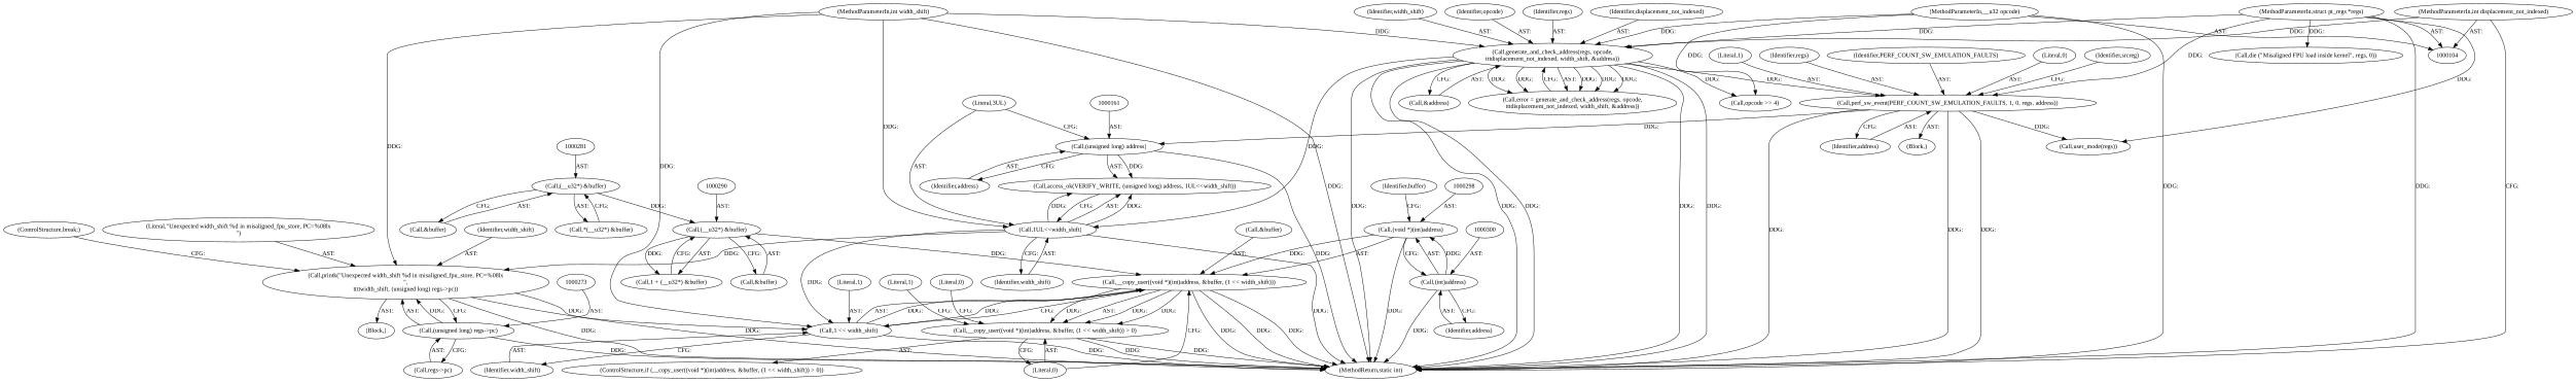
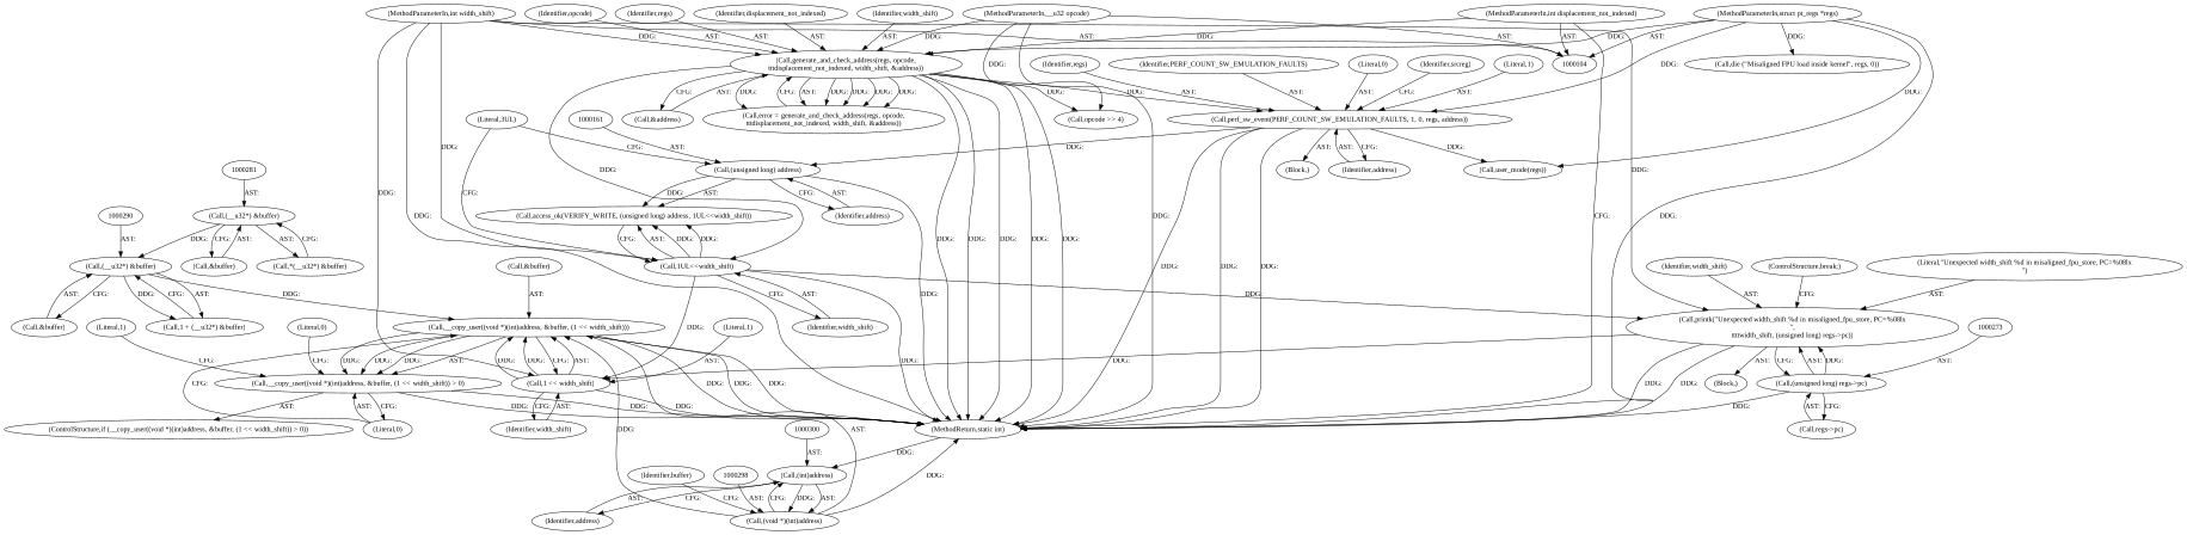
  digraph {
    fontname="Liberation Serif"
    node [fontname="Liberation Serif"]
    edge [fontname="Liberation Serif"]
    n1 [label="(Call,__copy_user((void *)(int)address, &buffer, (1 << width_shift)))"]
    n2 [label="(Call,1 << width_shift)"]
    n3 [label="(Call,__copy_user((void *)(int)address, &buffer, (1 << width_shift)) > 0)"]
    n4 [label="(MethodReturn,static int)"]
    n5 [label="(Identifier,width_shift)"]
    n6 [label="(ControlStructure,if (__copy_user((void *)(int)address, &buffer, (1 << width_shift)) > 0))"]
    n7 [label="(Literal,0)"]
    n8 [label="(Call,(void *)(int)address)"]
    n9 [label="(Call,(int)address)"]
    n10 [label="(Identifier,address)"]
    n11 [label="(Call,(unsigned long) address)"]
    n12 [label="(Call,access_ok(VERIFY_WRITE, (unsigned long) address, 1UL<<width_shift))"]
    n13 [label="(Identifier,address)"]
    n14 [label="(Call,1UL<<width_shift)"]
    n15 [label="(Call,perf_sw_event(PERF_COUNT_SW_EMULATION_FAULTS, 1, 0, regs, address))"]
    n16 [label="(Identifier,address)"]
    n17 [label="(Block,)"]
    n18 [label="(Call,user_mode(regs))"]
    n19 [label="(Call,generate_and_check_address(regs, opcode,\n\t\t\tdisplacement_not_indexed, width_shift, &address))"]
    n20 [label="(Call,&address)"]
    n21 [label="(Call,error = generate_and_check_address(regs, opcode,\n\t\t\tdisplacement_not_indexed, width_shift, &address))"]
    n22 [label="(Call,opcode >> 4)"]
    n23 [label="(Call,printk(\"Unexpected width_shift %d in misaligned_fpu_store, PC=%08lx\n\",\n\t\t\t\twidth_shift, (unsigned long) regs->pc))"]
    n24 [label="(Identifier,width_shift)"]
    n25 [label="(MethodParameterIn,struct pt_regs *regs)"]
    n26 [label="(Call,die (\"Misaligned FPU load inside kernel\", regs, 0))"]
    1000104
    n28 [label="(MethodParameterIn,__u32 opcode)"]
    n29 [label="(MethodParameterIn,int displacement_not_indexed)"]
    n30 [label="(MethodParameterIn,int width_shift)"]
    n31 [label="(Call,(unsigned long) regs->pc)"]
    n32 [label="(Block,)"]
    n33 [label="(Call,(__u32*) &buffer)"]
    n34 [label="(Call,&buffer)"]
    n35 [label="(Call,1 + (__u32*) &buffer)"]
    n36 [label="(Call,(__u32*) &buffer)"]
    n37 [label="(Call,*(__u32*) &buffer)"]
    n38 [label="(Call,&buffer)"]
    n39 [label="(Call,regs->pc)"]
    n40 [label="(Identifier,displacement_not_indexed)"]
    n41 [label="(Call,&buffer)"]
    n42 [label="(Literal,1)"]
    n43 [label="(Literal,1)"]
    n44 [label="(Identifier,buffer)"]
    n45 [label="(Identifier,width_shift)"]
    n46 [label="(ControlStructure,break;)"]
    n47 [label="(Identifier,regs)"]
    n48 [label="(Identifier,PERF_COUNT_SW_EMULATION_FAULTS)"]
    n49 [label="(Literal,0)"]
    n50 [label="(Literal,\"Unexpected width_shift %d in misaligned_fpu_store, PC=%08lx\n\")"]
    n51 [label="(Literal,3UL)"]
    n52 [label="(Literal,1)"]
    n53 [label="(Literal,0)"]
    n54 [label="(Identifier,width_shift)"]
    n55 [label="(Identifier,opcode)"]
    n56 [label="(Identifier,srcreg)"]
    n57 [label="(Identifier,regs)"]
    1000298
    1000300
    1000161
    1000290
    1000281
    1000273
    n1 -> n2 [label="CFG: "]
    n1 -> n3 [label="AST: "]
    n1 -> n3 [label="DDG: "]
    n1 -> n3 [label="DDG: "]
    n1 -> n3 [label="DDG: "]
    n1 -> n4 [label="DDG: "]
    n1 -> n4 [label="DDG: "]
    n1 -> n4 [label="DDG: "]
    n2 -> n1 [label="AST: "]
    n2 -> n1 [label="DDG: "]
    n2 -> n1 [label="DDG: "]
    n2 -> n4 [label="DDG: "]
    n2 -> n5 [label="CFG: "]
    n3 -> n4 [label="DDG: "]
    n3 -> n4 [label="DDG: "]
    n3 -> n6 [label="AST: "]
    n3 -> n7 [label="CFG: "]
    n5 -> n2 [label="AST: "]
    n7 -> n1 [label="CFG: "]
    n7 -> n3 [label="AST: "]
    n8 -> n1 [label="AST: "]
    n8 -> n1 [label="DDG: "]
    n8 -> n4 [label="DDG: "]
    n8 -> n9 [label="CFG: "]
-   n9 -> n4 [label="DDG: "]
+   n4 -> n9 [label="DDG: "]
    n9 -> n8 [label="AST: "]
    n9 -> n8 [label="DDG: "]
    n9 -> n10 [label="CFG: "]
    n10 -> n9 [label="AST: "]
    n11 -> n4 [label="DDG: "]
    n11 -> n12 [label="AST: "]
    n11 -> n12 [label="DDG: "]
    n11 -> n13 [label="CFG: "]
    n12 -> n14 [label="CFG: "]
    n13 -> n11 [label="AST: "]
    n14 -> n2 [label="DDG: "]
    n14 -> n4 [label="DDG: "]
    n14 -> n12 [label="AST: "]
    n14 -> n12 [label="DDG: "]
    n14 -> n12 [label="DDG: "]
    n14 -> n23 [label="DDG: "]
    n14 -> n24 [label="CFG: "]
    n15 -> n4 [label="DDG: "]
    n15 -> n4 [label="DDG: "]
    n15 -> n4 [label="DDG: "]
    n15 -> n11 [label="DDG: "]
    n15 -> n16 [label="CFG: "]
    n15 -> n17 [label="AST: "]
    n15 -> n18 [label="DDG: "]
    n16 -> n15 [label="AST: "]
    n19 -> n4 [label="DDG: "]
    n19 -> n4 [label="DDG: "]
    n19 -> n4 [label="DDG: "]
    n19 -> n4 [label="DDG: "]
    n19 -> n4 [label="DDG: "]
    n19 -> n14 [label="DDG: "]
    n19 -> n15 [label="DDG: "]
    n19 -> n20 [label="CFG: "]
    n19 -> n21 [label="AST: "]
    n19 -> n21 [label="DDG: "]
    n19 -> n21 [label="DDG: "]
    n19 -> n21 [label="DDG: "]
    n19 -> n21 [label="DDG: "]
    n19 -> n21 [label="DDG: "]
    n19 -> n22 [label="DDG: "]
    n20 -> n19 [label="AST: "]
    n21 -> n19 [label="CFG: "]
    n23 -> n2 [label="DDG: "]
    n23 -> n4 [label="DDG: "]
    n23 -> n4 [label="DDG: "]
    n23 -> n31 [label="CFG: "]
    n23 -> n32 [label="AST: "]
    n24 -> n14 [label="AST: "]
    n25 -> n4 [label="DDG: "]
    n25 -> n15 [label="DDG: "]
    n25 -> n18 [label="DDG: "]
    n25 -> n19 [label="DDG: "]
    n25 -> n26 [label="DDG: "]
    n25 -> 1000104 [label="AST: "]
    n28 -> n4 [label="DDG: "]
    n28 -> n19 [label="DDG: "]
    n28 -> n22 [label="DDG: "]
    n28 -> 1000104 [label="AST: "]
    n29 -> n4 [label="CFG: "]
    n29 -> n19 [label="DDG: "]
    n29 -> 1000104 [label="AST: "]
    n30 -> n2 [label="DDG: "]
    n30 -> n4 [label="DDG: "]
    n30 -> n14 [label="DDG: "]
    n30 -> n19 [label="DDG: "]
    n30 -> n23 [label="DDG: "]
+   n30 -> 1000104 [label="AST: "]
    n31 -> n4 [label="DDG: "]
    n31 -> n23 [label="AST: "]
    n31 -> n23 [label="DDG: "]
    n31 -> n39 [label="CFG: "]
    n33 -> n1 [label="DDG: "]
    n33 -> n34 [label="CFG: "]
    n33 -> n35 [label="AST: "]
    n33 -> n35 [label="DDG: "]
    n34 -> n33 [label="AST: "]
    n35 -> n33 [label="CFG: "]
    n36 -> n33 [label="DDG: "]
    n36 -> n37 [label="AST: "]
    n36 -> n38 [label="CFG: "]
    n37 -> n36 [label="CFG: "]
    n38 -> n36 [label="AST: "]
    n39 -> n31 [label="AST: "]
    n40 -> n19 [label="AST: "]
    n41 -> n1 [label="AST: "]
    n42 -> n3 [label="CFG: "]
    n43 -> n15 [label="AST: "]
    n44 -> n8 [label="CFG: "]
    n45 -> n23 [label="AST: "]
    n46 -> n23 [label="CFG: "]
    n47 -> n15 [label="AST: "]
    n48 -> n15 [label="AST: "]
    n49 -> n15 [label="AST: "]
    n50 -> n23 [label="AST: "]
    n51 -> n11 [label="CFG: "]
-   n51 -> n14 [label="AST: "]
+   n51 -> n14 [label="CFG: "]
    n52 -> n2 [label="AST: "]
    n53 -> n3 [label="CFG: "]
    n54 -> n19 [label="AST: "]
    n55 -> n19 [label="AST: "]
    n56 -> n15 [label="CFG: "]
    n57 -> n19 [label="AST: "]
    1000298 -> n8 [label="AST: "]
    1000300 -> n9 [label="AST: "]
    1000161 -> n11 [label="AST: "]
    1000290 -> n33 [label="AST: "]
    1000281 -> n36 [label="AST: "]
    1000273 -> n31 [label="AST: "]
  }
